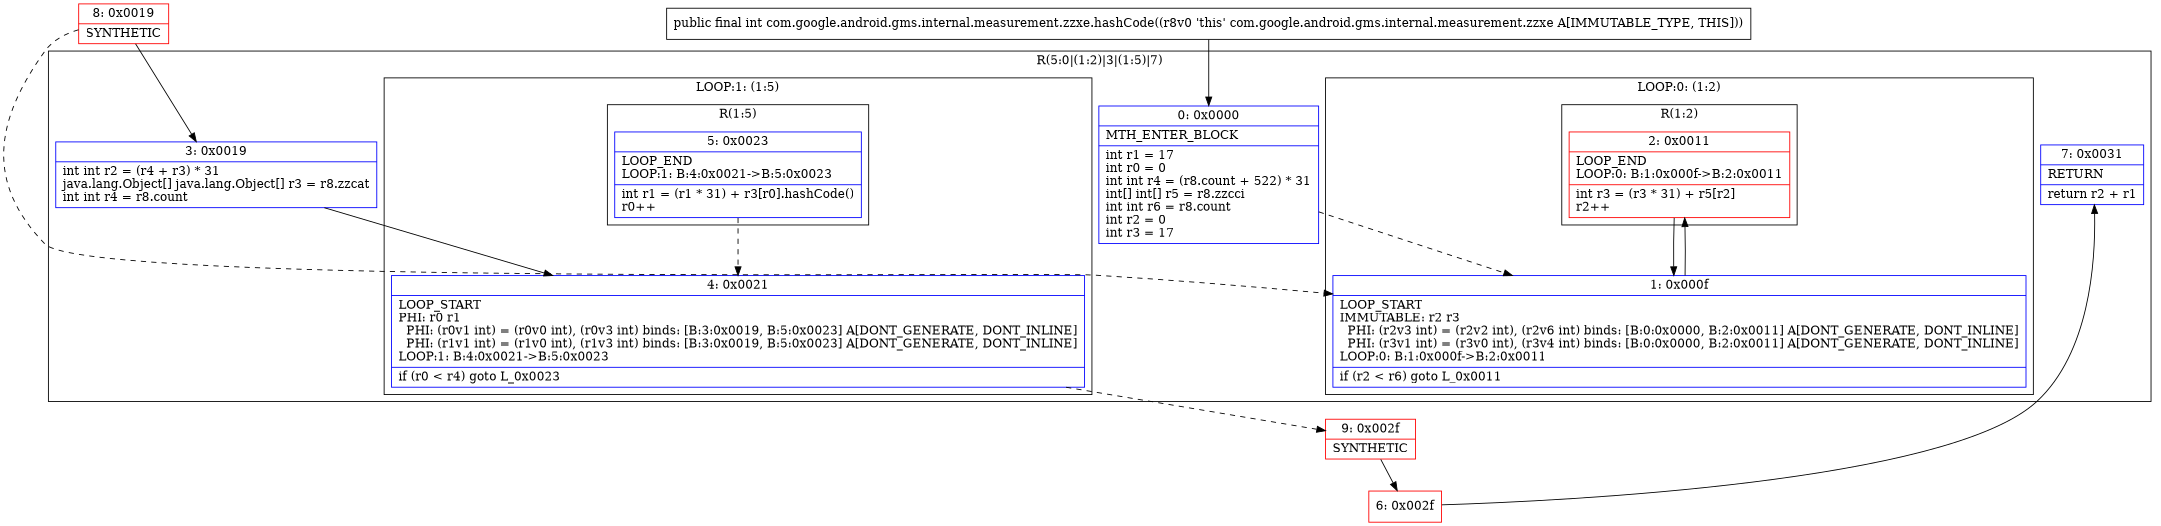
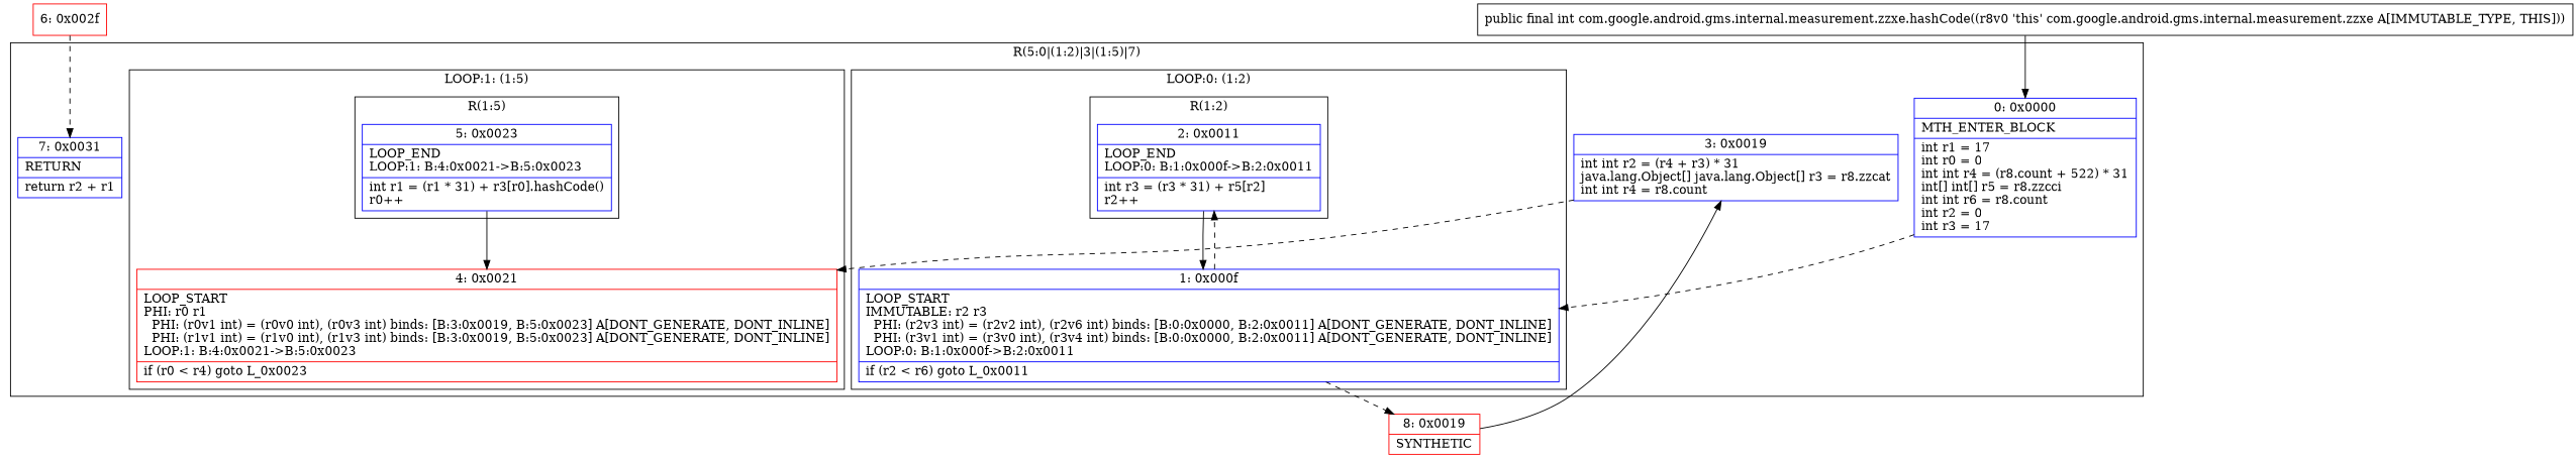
  digraph {
    node [color=blue shape=record]
-   n1 [color=red label="{2\:\ 0x0011|LOOP_END\lLOOP:0: B:1:0x000f\-\>B:2:0x0011\l|int r3 = (r3 * 31) + r5[r2]\lr2++\l}"]
+   n1 [label="{2\:\ 0x0011|LOOP_END\lLOOP:0: B:1:0x000f\-\>B:2:0x0011\l|int r3 = (r3 * 31) + r5[r2]\lr2++\l}"]
    n2 [label="{1\:\ 0x000f|LOOP_START\lIMMUTABLE: r2 r3 \l  PHI: (r2v3 int) = (r2v2 int), (r2v6 int) binds: [B:0:0x0000, B:2:0x0011] A[DONT_GENERATE, DONT_INLINE]\l  PHI: (r3v1 int) = (r3v0 int), (r3v4 int) binds: [B:0:0x0000, B:2:0x0011] A[DONT_GENERATE, DONT_INLINE]\lLOOP:0: B:1:0x000f\-\>B:2:0x0011\l|if (r2 \< r6) goto L_0x0011\l}"]
    n3 [label="{5\:\ 0x0023|LOOP_END\lLOOP:1: B:4:0x0021\-\>B:5:0x0023\l|int r1 = (r1 * 31) + r3[r0].hashCode()\lr0++\l}"]
-   n4 [label="{4\:\ 0x0021|LOOP_START\lPHI: r0 r1 \l  PHI: (r0v1 int) = (r0v0 int), (r0v3 int) binds: [B:3:0x0019, B:5:0x0023] A[DONT_GENERATE, DONT_INLINE]\l  PHI: (r1v1 int) = (r1v0 int), (r1v3 int) binds: [B:3:0x0019, B:5:0x0023] A[DONT_GENERATE, DONT_INLINE]\lLOOP:1: B:4:0x0021\-\>B:5:0x0023\l|if (r0 \< r4) goto L_0x0023\l}"]
+   n4 [color=red label="{4\:\ 0x0021|LOOP_START\lPHI: r0 r1 \l  PHI: (r0v1 int) = (r0v0 int), (r0v3 int) binds: [B:3:0x0019, B:5:0x0023] A[DONT_GENERATE, DONT_INLINE]\l  PHI: (r1v1 int) = (r1v0 int), (r1v3 int) binds: [B:3:0x0019, B:5:0x0023] A[DONT_GENERATE, DONT_INLINE]\lLOOP:1: B:4:0x0021\-\>B:5:0x0023\l|if (r0 \< r4) goto L_0x0023\l}"]
    n5 [label="{0\:\ 0x0000|MTH_ENTER_BLOCK\l|int r1 = 17\lint r0 = 0\lint int r4 = (r8.count + 522) * 31\lint[] int[] r5 = r8.zzcci\lint int r6 = r8.count\lint r2 = 0\lint r3 = 17\l}"]
    n6 [label="{3\:\ 0x0019|int int r2 = (r4 + r3) * 31\ljava.lang.Object[] java.lang.Object[] r3 = r8.zzcat\lint int r4 = r8.count\l}"]
    n7 [label="{7\:\ 0x0031|RETURN\l|return r2 + r1\l}"]
    n8 [color=red label="{8\:\ 0x0019|SYNTHETIC\l}"]
-   n9 [color=red label="{9\:\ 0x002f|SYNTHETIC\l}"]
    n10 [color=red label="{6\:\ 0x002f}"]
    n11 [label="{public final int com.google.android.gms.internal.measurement.zzxe.hashCode((r8v0 'this' com.google.android.gms.internal.measurement.zzxe A[IMMUTABLE_TYPE, THIS])) }" color=""]
    subgraph cluster_1 {
      label="R(5:0|(1:2)|3|(1:5)|7)"
      n5
      n6
      n7
      subgraph cluster_2 {
        label="LOOP:0: (1:2)"
        n2
        subgraph cluster_3 {
          label="R(1:2)"
          n1
        }
      }
      subgraph cluster_4 {
        label="LOOP:1: (1:5)"
        n4
        subgraph cluster_5 {
          label="R(1:5)"
          n3
        }
      }
    }
    n1 -> n2
-   n2 -> n1
-   n8 -> n2 [style=dashed]
-   n3 -> n4 [style=dashed]
-   n4 -> n9 [style=dashed]
+   n2 -> n1 [style=dashed]
+   n2 -> n8 [style=dashed]
+   n3 -> n4
    n5 -> n2 [style=dashed]
-   n6 -> n4
+   n6 -> n4 [style=dashed]
    n8 -> n6
-   n9 -> n10
-   n10 -> n7
+   n10 -> n7 [style=dashed]
    n11 -> n5
  }
